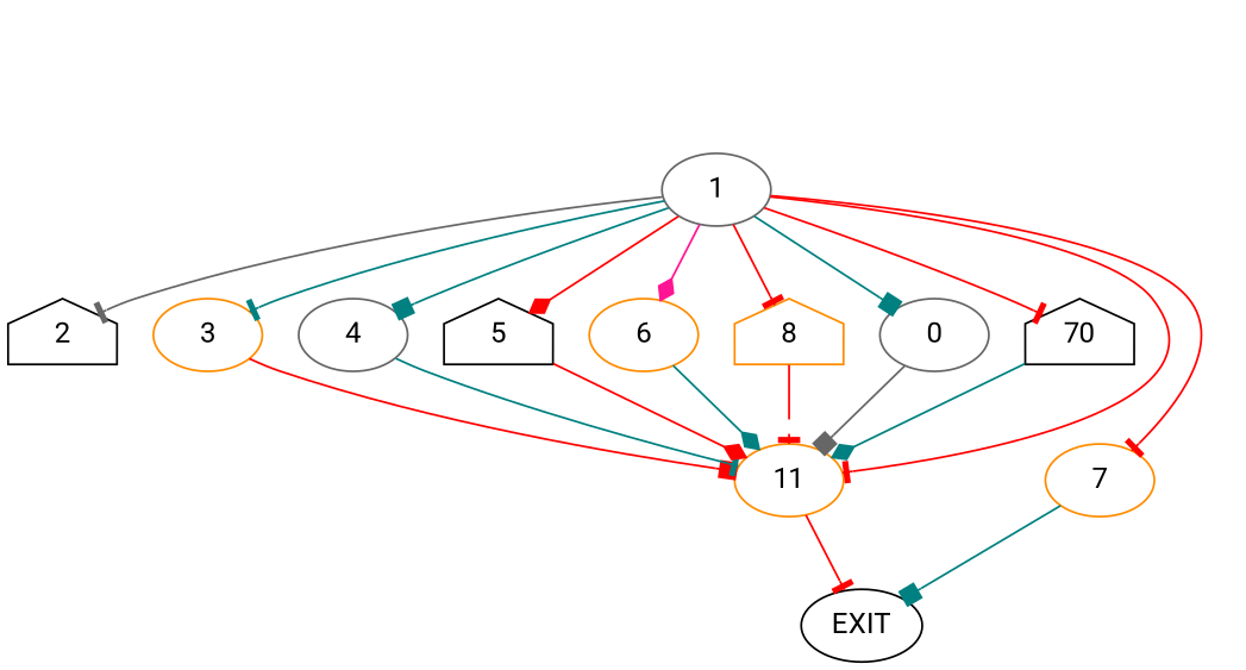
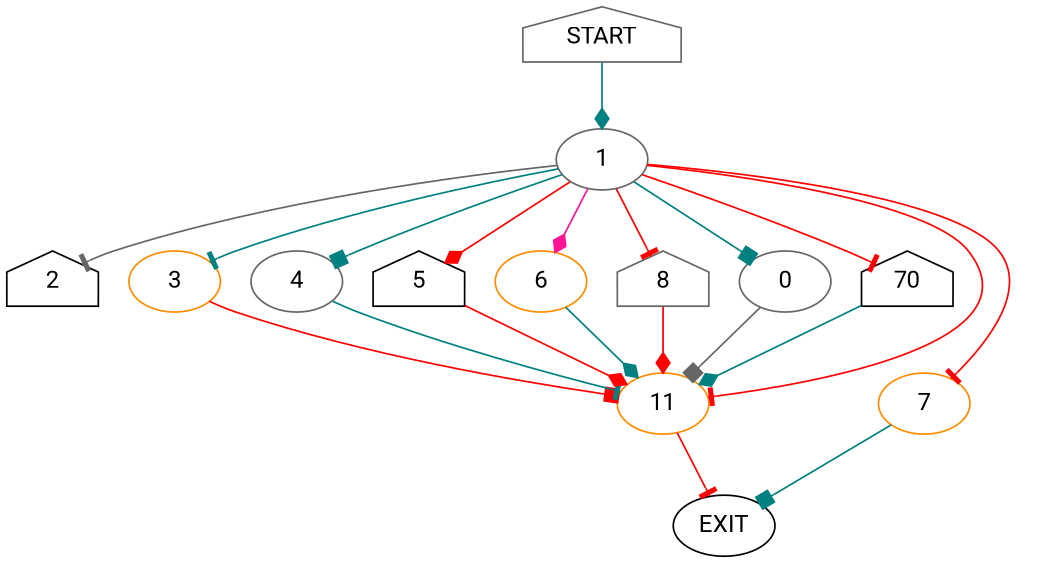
  digraph {
    fontname=Roboto
    node [color=darkorange fontname=Roboto shape=ellipse]
    edge [arrowhead=tee color=red fontname=Roboto]
+   n1 [color=gray40 label=START shape=house]
    1 [color=gray40]
    2 [color=black shape=house]
    3
    4 [color=gray40]
    5 [color=black shape=house]
    6
    7
-   8 [shape=house]
+   8 [color=gray40 shape=house]
    n10 [color=gray40 label=0]
    n11 [color=black label=70 shape=house]
    11
    n13 [color=black label=EXIT]
+   n1 -> 1 [arrowhead=diamond color=teal]
    1 -> 2 [color=gray40]
    1 -> 3 [color=teal]
    1 -> 4 [arrowhead=box color=teal]
    1 -> 5 [arrowhead=diamond]
    1 -> 6 [arrowhead=diamond color=deeppink]
    1 -> 7
    1 -> 8
    1 -> n10 [arrowhead=box color=teal]
    1 -> n11
    1 -> 11
    3 -> 11 [arrowhead=box]
    4 -> 11 [color=teal]
    5 -> 11 [arrowhead=diamond]
    6 -> 11 [arrowhead=diamond color=teal]
    7 -> n13 [arrowhead=box color=teal]
-   8 -> 11
+   8 -> 11 [arrowhead=diamond]
    n10 -> 11 [arrowhead=box color=gray40]
    n11 -> 11 [arrowhead=diamond color=teal]
    11 -> n13
  }
